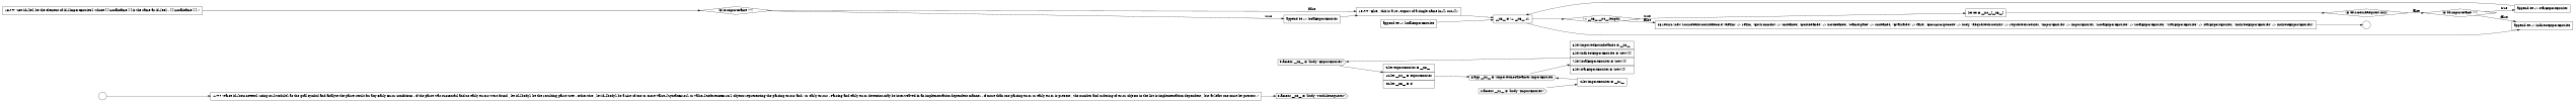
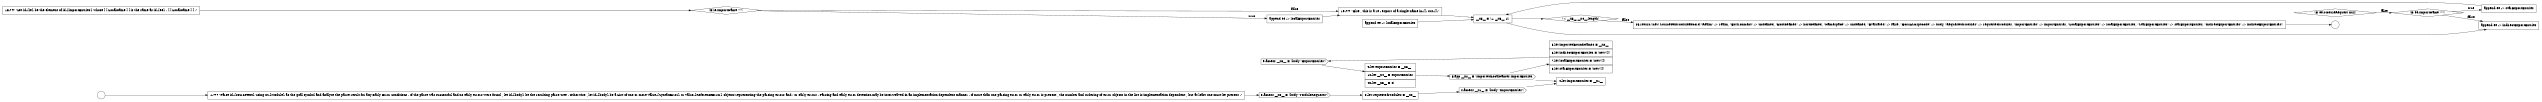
  digraph {
    rankdir=LR
    node [color=black fillcolor=white shape=none style=filled margin=0]
    edge [color=black]
    n1 [label=<<font color="black">9:access __x3__ = (body &quot;ExportEntries&quot;)</font>> shape=cds margin=""]
    n2 [label=<<font color="black">     <table border="0" cellborder="1" cellspacing="0" cellpadding="10">       <tr><td align="left">9:let exportEntries = __x3__</td></tr>       <tr><td align="left">10:let __x4__ = exportEntries</td></tr>       <tr><td align="left">40:let __x5__ = 0i</td></tr>     </table>   </font>>]
    n3 [label=<<font color="black">5:app __x2__ = (ImportedLocalNames importEntries)</font>> shape=cds margin=""]
    n4 [label=<<font color="black">     <table border="0" cellborder="1" cellspacing="0" cellpadding="10">       <tr><td align="left">15:??? &quot;Let id:{ie} be the element of id:{importEntries} whose [ [ LocalName ] ] is the same as id:{ee} . [ [ LocalName ] ] .&quot;</td></tr>     </table>   </font>>]
    n5 [label=<<font color="black">(= ie.ImportName &quot;*&quot;)</font>> shape=diamond margin=""]
    n6 [label=<<font color="black">     <table border="0" cellborder="1" cellspacing="0" cellpadding="10">       <tr><td align="left">19:??? &quot;Else , this is a re - export of a single name in:{} out:{}&quot;</td></tr>     </table>   </font>>]
    n7 [label=<<font color="black">     <table border="0" cellborder="1" cellspacing="0" cellpadding="10">       <tr><td align="left">append ee -&gt; localExportEntries</td></tr>     </table>   </font>>]
    n8 [label=<<font color="black">     <table border="0" cellborder="1" cellspacing="0" cellpadding="10">       <tr><td align="left">append ee -&gt; starExportEntries</td></tr>     </table>   </font>>]
    n9 [label=<<font color="black">     <table border="0" cellborder="1" cellspacing="0" cellpadding="10">       <tr><td align="left">__x5__ = (+ __x5__ 1i)</td></tr>     </table>   </font>>]
    n10 [label=<<font color="black">     <table border="0" cellborder="1" cellspacing="0" cellpadding="10">       <tr><td align="left">append ee -&gt; indirectExportEntries</td></tr>     </table>   </font>>]
    n11 [label=<<font color="black">(&lt; __x5__ __x4__.length)</font>> shape=diamond margin=""]
+   n12 [label=<<font color="black">     <table border="0" cellborder="1" cellspacing="0" cellpadding="10">       <tr><td align="left">3:let requestedModules = __x0__</td></tr>     </table>   </font>>]
    n13 [label=<<font color="black">4:access __x1__ = (body &quot;ImportEntries&quot;)</font>> shape=cds margin=""]
    n14 [label=<<font color="black">     <table border="0" cellborder="1" cellspacing="0" cellpadding="10">       <tr><td align="left">4:let importEntries = __x1__</td></tr>     </table>   </font>>]
    n15 [label=<<font color="black">     <table border="0" cellborder="1" cellspacing="0" cellpadding="10">       <tr><td align="left">25:return (new SourceTextModuleRecord(&quot;Realm&quot; -&gt; realm, &quot;Environment&quot; -&gt; undefined, &quot;HostDefined&quot; -&gt; hostDefined, &quot;Namespace&quot; -&gt; undefined, &quot;Evaluated&quot; -&gt; false, &quot;ECMAScriptCode&quot; -&gt; body, &quot;RequestedModules&quot; -&gt; requestedModules, &quot;ImportEntries&quot; -&gt; importEntries, &quot;LocalExportEntries&quot; -&gt; localExportEntries, &quot;StarExportEntries&quot; -&gt; starExportEntries, &quot;IndirectExportEntries&quot; -&gt; indirectExportEntries))</td></tr>     </table>   </font>>]
-   n16 [label=<<font color="black">     <table border="0" cellborder="1" cellspacing="0" cellpadding="10">       <tr><td align="left">let ee = __x4__[__x5__]</td></tr>     </table>   </font>>]
    n17 [label=" " shape=circle margin=""]
    n18 [label=<<font color="black">(= ee.ModuleRequest null)</font>> shape=diamond margin=""]
    n19 [label=<<font color="black">3:access __x0__ = (body &quot;ModuleRequests&quot;)</font>> shape=cds margin=""]
    n20 [label=<<font color="black">(= ee.ImportName &quot;*&quot;)</font>> shape=diamond margin=""]
    n21 [label=<<font color="black">     <table border="0" cellborder="1" cellspacing="0" cellpadding="10">       <tr><td align="left">append ee -&gt; localExportEntries</td></tr>     </table>   </font>>]
    n22 [label=<<font color="black">     <table border="0" cellborder="1" cellspacing="0" cellpadding="10">       <tr><td align="left">5:let importedBoundNames = __x2__</td></tr>       <tr><td align="left">6:let indirectExportEntries = (new [])</td></tr>       <tr><td align="left">7:let localExportEntries = (new [])</td></tr>       <tr><td align="left">8:let starExportEntries = (new [])</td></tr>     </table>   </font>>]
    n23 [label=" " shape=circle margin=""]
    n24 [label=<<font color="black">     <table border="0" cellborder="1" cellspacing="0" cellpadding="10">       <tr><td align="left">1:??? &quot;Parse id:{sourceText} using nt:{Module} as the goal symbol and analyze the parse result for any Early Error conditions . If the parse was successful and no early errors were found , let id:{body} be the resulting parse tree . Otherwise , let id:{body} be a List of one or more value:{SyntaxError} or value:{ReferenceError} objects representing the parsing errors and / or early errors . Parsing and early error detection may be interweaved in an implementation dependent manner . If more than one parsing error or early error is present , the number and ordering of error objects in the list is implementation dependent , but at least one must be present .&quot;</td></tr>     </table>   </font>>]
    n1 -> n2
    n2 -> n3
    n3 -> n22
    n4 -> n5
    n5 -> n6 [label=<<font color="black">false</font>>]
    n5 -> n7 [label=<<font color="black">true</font>>]
    n6 -> n9
    n7 -> n6
    n8 -> n9
    n9 -> n10
    n9 -> n11
    n11 -> n15 [label=<<font color="black">false</font>>]
-   n11 -> n16 [label=<<font color="black">true</font>>]
+   n12 -> n13
    n13 -> n14
-   n14 -> n3
+   n3 -> n14
    n15 -> n17
-   n16 -> n18
    n18 -> n20 [label=<<font color="black">false</font>>]
+   n19 -> n12
    n20 -> n8 [label=<<font color="black">true</font>>]
    n20 -> n10 [label=<<font color="black">false</font>>]
    n21 -> n9
    n22 -> n1
    n23 -> n24
    n24 -> n19
  }
